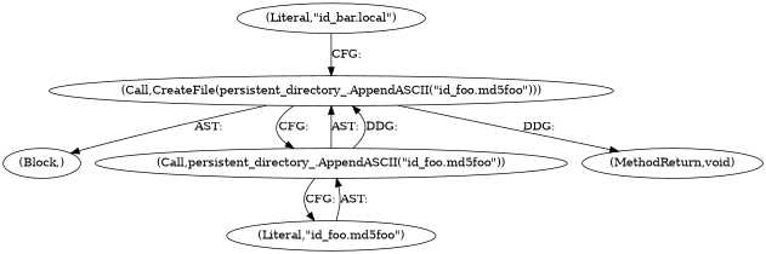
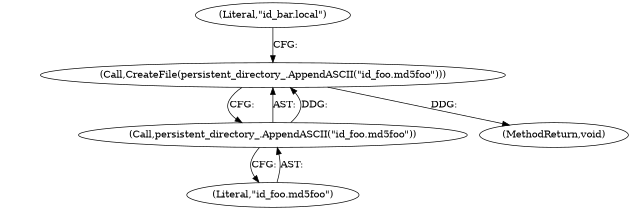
  digraph {
    n1 [label="(Call,CreateFile(persistent_directory_.AppendASCII(\"id_foo.md5foo\")))"]
    n2 [label="(Call,persistent_directory_.AppendASCII(\"id_foo.md5foo\"))"]
-   n3 [label="(Block,)"]
    n4 [label="(MethodReturn,void)"]
    n5 [label="(Literal,\"id_foo.md5foo\")"]
    n6 [label="(Literal,\"id_bar.local\")"]
    n1 -> n2 [label="CFG: "]
-   n1 -> n3 [label="AST: "]
    n1 -> n4 [label="DDG: "]
    n2 -> n1 [label="AST: "]
    n2 -> n1 [label="DDG: "]
    n2 -> n5 [label="CFG: "]
    n5 -> n2 [label="AST: "]
    n6 -> n1 [label="CFG: "]
  }
